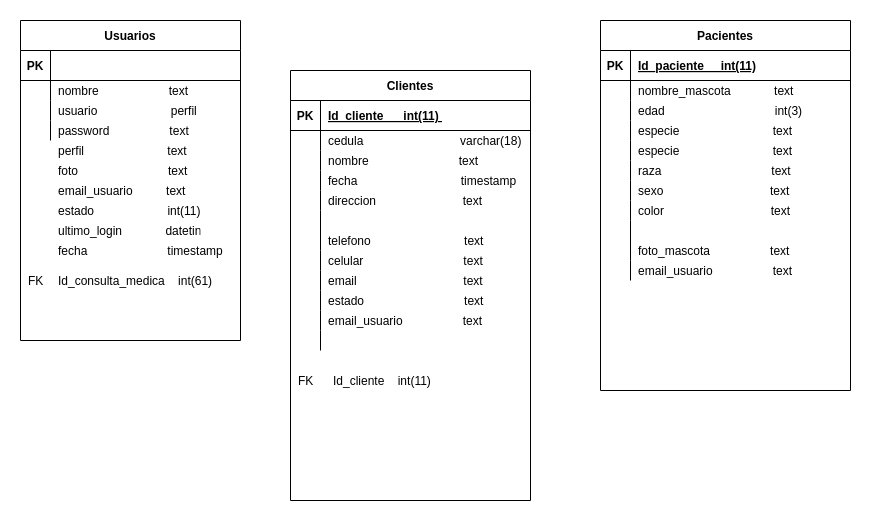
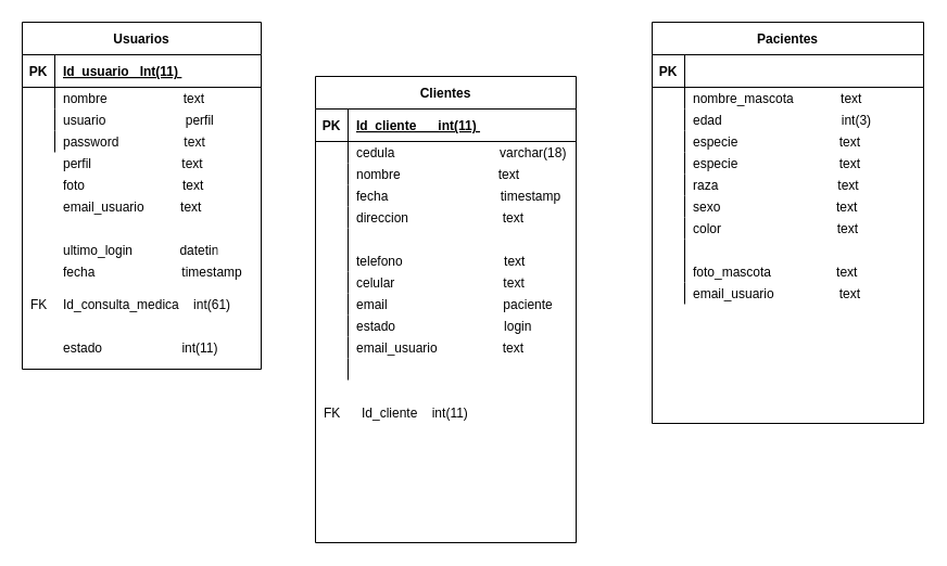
  <mxCell id="0" />
  <mxCell id="1" parent="0" />
  <mxCell id="2" value="perfil                         text" style="shape=partialRectangle;connectable=0;fillColor=none;top=0;left=0;bottom=0;right=0;align=left;spacingLeft=6;overflow=hidden;" vertex="1" parent="1"><mxGeometry x="50" y="140" width="150" height="20" as="geometry" /></mxCell>
  <mxCell id="3" value="foto                           text" style="shape=partialRectangle;connectable=0;fillColor=none;top=0;left=0;bottom=0;right=0;align=left;spacingLeft=6;overflow=hidden;" vertex="1" parent="1"><mxGeometry x="50" y="160" width="150" height="20" as="geometry" /></mxCell>
  <mxCell id="4" value="Usuarios" style="shape=table;startSize=30;container=1;collapsible=1;childLayout=tableLayout;fixedRows=1;rowLines=0;fontStyle=1;align=center;resizeLast=1;" vertex="1" parent="1"><mxGeometry x="20" y="20" width="220" height="320" as="geometry" /></mxCell>
  <mxCell id="5" value="" style="shape=partialRectangle;collapsible=0;dropTarget=0;pointerEvents=0;fillColor=none;top=0;left=0;bottom=1;right=0;points=[[0,0.5],[1,0.5]];portConstraint=eastwest;" vertex="1" parent="4"><mxGeometry y="30" width="220" height="30" as="geometry" /></mxCell>
  <mxCell id="6" value="PK" style="shape=partialRectangle;connectable=0;fillColor=none;top=0;left=0;bottom=0;right=0;fontStyle=1;overflow=hidden;" vertex="1" parent="5"><mxGeometry width="30" height="30" as="geometry" /></mxCell>
+ <mxCell id="7" value="Id_usuario   Int(11) " style="shape=partialRectangle;connectable=0;fillColor=none;top=0;left=0;bottom=0;right=0;align=left;spacingLeft=6;fontStyle=5;overflow=hidden;" vertex="1" parent="5"><mxGeometry x="30" width="190" height="30" as="geometry" /></mxCell>
  <mxCell id="8" value="" style="shape=partialRectangle;collapsible=0;dropTarget=0;pointerEvents=0;fillColor=none;top=0;left=0;bottom=0;right=0;points=[[0,0.5],[1,0.5]];portConstraint=eastwest;" vertex="1" parent="4"><mxGeometry y="60" width="220" height="20" as="geometry" /></mxCell>
  <mxCell id="9" value="" style="shape=partialRectangle;connectable=0;fillColor=none;top=0;left=0;bottom=0;right=0;editable=1;overflow=hidden;" vertex="1" parent="8"><mxGeometry width="30" height="20" as="geometry" /></mxCell>
  <mxCell id="10" value="nombre                     text" style="shape=partialRectangle;connectable=0;fillColor=none;top=0;left=0;bottom=0;right=0;align=left;spacingLeft=6;overflow=hidden;" vertex="1" parent="8"><mxGeometry x="30" width="190" height="20" as="geometry" /></mxCell>
  <mxCell id="11" value="" style="shape=partialRectangle;collapsible=0;dropTarget=0;pointerEvents=0;fillColor=none;top=0;left=0;bottom=0;right=0;points=[[0,0.5],[1,0.5]];portConstraint=eastwest;" vertex="1" parent="4"><mxGeometry y="80" width="220" height="20" as="geometry" /></mxCell>
  <mxCell id="12" value="" style="shape=partialRectangle;connectable=0;fillColor=none;top=0;left=0;bottom=0;right=0;editable=1;overflow=hidden;" vertex="1" parent="11"><mxGeometry width="30" height="20" as="geometry" /></mxCell>
  <mxCell id="13" value="usuario                      perfil" style="shape=partialRectangle;connectable=0;fillColor=none;top=0;left=0;bottom=0;right=0;align=left;spacingLeft=6;overflow=hidden;" vertex="1" parent="11"><mxGeometry x="30" width="190" height="20" as="geometry" /></mxCell>
  <mxCell id="14" value="" style="shape=partialRectangle;collapsible=0;dropTarget=0;pointerEvents=0;fillColor=none;top=0;left=0;bottom=0;right=0;points=[[0,0.5],[1,0.5]];portConstraint=eastwest;" vertex="1" parent="4"><mxGeometry y="100" width="220" height="20" as="geometry" /></mxCell>
  <mxCell id="15" value="" style="shape=partialRectangle;connectable=0;fillColor=none;top=0;left=0;bottom=0;right=0;editable=1;overflow=hidden;" vertex="1" parent="14"><mxGeometry width="30" height="20" as="geometry" /></mxCell>
  <mxCell id="16" value="password                  text" style="shape=partialRectangle;connectable=0;fillColor=none;top=0;left=0;bottom=0;right=0;align=left;spacingLeft=6;overflow=hidden;" vertex="1" parent="14"><mxGeometry x="30" width="190" height="20" as="geometry" /></mxCell>
  <mxCell id="17" value="ultimo_login             datetine" style="shape=partialRectangle;connectable=0;fillColor=none;top=0;left=0;bottom=0;right=0;align=left;spacingLeft=6;overflow=hidden;" vertex="1" parent="1"><mxGeometry x="50" y="220" width="150" height="20" as="geometry" /></mxCell>
- <mxCell id="18" value="estado                      int(11)" style="shape=partialRectangle;connectable=0;fillColor=none;top=0;left=0;bottom=0;right=0;align=left;spacingLeft=6;overflow=hidden;" vertex="1" parent="1"><mxGeometry x="50" y="200" width="150" height="20" as="geometry" /></mxCell>
+ <mxCell id="18" value="estado                      int(11)" style="shape=partialRectangle;connectable=0;fillColor=none;top=0;left=0;bottom=0;right=0;align=left;spacingLeft=6;overflow=hidden;" vertex="1" parent="1"><mxGeometry x="50" y="310" width="150" height="20" as="geometry" /></mxCell>
  <mxCell id="19" value="fecha                        timestamp" style="shape=partialRectangle;connectable=0;fillColor=none;top=0;left=0;bottom=0;right=0;align=left;spacingLeft=6;overflow=hidden;" vertex="1" parent="1"><mxGeometry x="50" y="240" width="190" height="20" as="geometry" /></mxCell>
  <mxCell id="20" value="FK" style="shape=partialRectangle;connectable=0;fillColor=none;top=0;left=0;bottom=0;right=0;align=left;spacingLeft=6;overflow=hidden;" vertex="1" parent="1"><mxGeometry x="20" y="270" width="40" height="20" as="geometry" /></mxCell>
  <mxCell id="21" value="Id_consulta_medica    int(61)" style="shape=partialRectangle;connectable=0;fillColor=none;top=0;left=0;bottom=0;right=0;align=left;spacingLeft=6;overflow=hidden;" vertex="1" parent="1"><mxGeometry x="50" y="270" width="170" height="20" as="geometry" /></mxCell>
  <mxCell id="22" value="email_usuario          text" style="shape=partialRectangle;connectable=0;fillColor=none;top=0;left=0;bottom=0;right=0;align=left;spacingLeft=6;overflow=hidden;" vertex="1" parent="1"><mxGeometry x="50" y="180" width="150" height="20" as="geometry" /></mxCell>
  <mxCell id="23" value="Pacientes" style="shape=table;startSize=30;container=1;collapsible=1;childLayout=tableLayout;fixedRows=1;rowLines=0;fontStyle=1;align=center;resizeLast=1;" vertex="1" parent="1"><mxGeometry x="600" y="20" width="250" height="370" as="geometry" /></mxCell>
  <mxCell id="24" value="" style="shape=partialRectangle;collapsible=0;dropTarget=0;pointerEvents=0;fillColor=none;points=[[0,0.5],[1,0.5]];portConstraint=eastwest;top=0;left=0;right=0;bottom=1;" vertex="1" parent="23"><mxGeometry y="30" width="250" height="30" as="geometry" /></mxCell>
  <mxCell id="25" value="PK" style="shape=partialRectangle;overflow=hidden;connectable=0;fillColor=none;top=0;left=0;bottom=0;right=0;fontStyle=1;" vertex="1" parent="24"><mxGeometry width="30" height="30" as="geometry" /></mxCell>
- <mxCell id="26" value="Id_paciente     int(11)" style="shape=partialRectangle;overflow=hidden;connectable=0;fillColor=none;top=0;left=0;bottom=0;right=0;align=left;spacingLeft=6;fontStyle=5;" vertex="1" parent="24"><mxGeometry x="30" width="220" height="30" as="geometry" /></mxCell>
  <mxCell id="27" value="" style="shape=partialRectangle;collapsible=0;dropTarget=0;pointerEvents=0;fillColor=none;points=[[0,0.5],[1,0.5]];portConstraint=eastwest;top=0;left=0;right=0;bottom=0;" vertex="1" parent="23"><mxGeometry y="60" width="250" height="20" as="geometry" /></mxCell>
  <mxCell id="28" value="" style="shape=partialRectangle;overflow=hidden;connectable=0;fillColor=none;top=0;left=0;bottom=0;right=0;" vertex="1" parent="27"><mxGeometry width="30" height="20" as="geometry" /></mxCell>
  <mxCell id="29" value="nombre_mascota             text" style="shape=partialRectangle;overflow=hidden;connectable=0;fillColor=none;top=0;left=0;bottom=0;right=0;align=left;spacingLeft=6;" vertex="1" parent="27"><mxGeometry x="30" width="220" height="20" as="geometry" /></mxCell>
  <mxCell id="30" value="" style="shape=partialRectangle;collapsible=0;dropTarget=0;pointerEvents=0;fillColor=none;points=[[0,0.5],[1,0.5]];portConstraint=eastwest;top=0;left=0;right=0;bottom=0;" vertex="1" parent="23"><mxGeometry y="80" width="250" height="20" as="geometry" /></mxCell>
  <mxCell id="31" value="" style="shape=partialRectangle;overflow=hidden;connectable=0;fillColor=none;top=0;left=0;bottom=0;right=0;" vertex="1" parent="30"><mxGeometry width="30" height="20" as="geometry" /></mxCell>
  <mxCell id="32" value="edad                                 int(3)" style="shape=partialRectangle;overflow=hidden;connectable=0;fillColor=none;top=0;left=0;bottom=0;right=0;align=left;spacingLeft=6;" vertex="1" parent="30"><mxGeometry x="30" width="220" height="20" as="geometry" /></mxCell>
  <mxCell id="33" value="" style="shape=partialRectangle;collapsible=0;dropTarget=0;pointerEvents=0;fillColor=none;points=[[0,0.5],[1,0.5]];portConstraint=eastwest;top=0;left=0;right=0;bottom=0;" vertex="1" parent="23"><mxGeometry y="100" width="250" height="20" as="geometry" /></mxCell>
  <mxCell id="34" value="" style="shape=partialRectangle;overflow=hidden;connectable=0;fillColor=none;top=0;left=0;bottom=0;right=0;" vertex="1" parent="33"><mxGeometry width="30" height="20" as="geometry" /></mxCell>
  <mxCell id="35" value="especie                            text" style="shape=partialRectangle;overflow=hidden;connectable=0;fillColor=none;top=0;left=0;bottom=0;right=0;align=left;spacingLeft=6;" vertex="1" parent="33"><mxGeometry x="30" width="220" height="20" as="geometry" /></mxCell>
  <mxCell id="36" value="" style="shape=partialRectangle;collapsible=0;dropTarget=0;pointerEvents=0;fillColor=none;points=[[0,0.5],[1,0.5]];portConstraint=eastwest;top=0;left=0;right=0;bottom=0;" vertex="1" parent="23"><mxGeometry y="120" width="250" height="20" as="geometry" /></mxCell>
  <mxCell id="37" value="" style="shape=partialRectangle;overflow=hidden;connectable=0;fillColor=none;top=0;left=0;bottom=0;right=0;" vertex="1" parent="36"><mxGeometry width="30" height="20" as="geometry" /></mxCell>
  <mxCell id="38" value="especie                            text" style="shape=partialRectangle;overflow=hidden;connectable=0;fillColor=none;top=0;left=0;bottom=0;right=0;align=left;spacingLeft=6;" vertex="1" parent="36"><mxGeometry x="30" width="220" height="20" as="geometry" /></mxCell>
  <mxCell id="39" value="" style="shape=partialRectangle;collapsible=0;dropTarget=0;pointerEvents=0;fillColor=none;points=[[0,0.5],[1,0.5]];portConstraint=eastwest;top=0;left=0;right=0;bottom=0;" vertex="1" parent="23"><mxGeometry y="140" width="250" height="20" as="geometry" /></mxCell>
  <mxCell id="40" value="" style="shape=partialRectangle;overflow=hidden;connectable=0;fillColor=none;top=0;left=0;bottom=0;right=0;" vertex="1" parent="39"><mxGeometry width="30" height="20" as="geometry" /></mxCell>
  <mxCell id="41" value="raza                                 text" style="shape=partialRectangle;overflow=hidden;connectable=0;fillColor=none;top=0;left=0;bottom=0;right=0;align=left;spacingLeft=6;" vertex="1" parent="39"><mxGeometry x="30" width="220" height="20" as="geometry" /></mxCell>
  <mxCell id="42" value="" style="shape=partialRectangle;collapsible=0;dropTarget=0;pointerEvents=0;fillColor=none;points=[[0,0.5],[1,0.5]];portConstraint=eastwest;top=0;left=0;right=0;bottom=0;" vertex="1" parent="23"><mxGeometry y="160" width="250" height="20" as="geometry" /></mxCell>
  <mxCell id="43" value="" style="shape=partialRectangle;overflow=hidden;connectable=0;fillColor=none;top=0;left=0;bottom=0;right=0;" vertex="1" parent="42"><mxGeometry width="30" height="20" as="geometry" /></mxCell>
  <mxCell id="44" value="sexo                                text" style="shape=partialRectangle;overflow=hidden;connectable=0;fillColor=none;top=0;left=0;bottom=0;right=0;align=left;spacingLeft=6;" vertex="1" parent="42"><mxGeometry x="30" width="220" height="20" as="geometry" /></mxCell>
  <mxCell id="45" value="" style="shape=partialRectangle;collapsible=0;dropTarget=0;pointerEvents=0;fillColor=none;points=[[0,0.5],[1,0.5]];portConstraint=eastwest;top=0;left=0;right=0;bottom=0;" vertex="1" parent="23"><mxGeometry y="180" width="250" height="20" as="geometry" /></mxCell>
  <mxCell id="46" value="" style="shape=partialRectangle;overflow=hidden;connectable=0;fillColor=none;top=0;left=0;bottom=0;right=0;" vertex="1" parent="45"><mxGeometry width="30" height="20" as="geometry" /></mxCell>
  <mxCell id="47" value="color                                text" style="shape=partialRectangle;overflow=hidden;connectable=0;fillColor=none;top=0;left=0;bottom=0;right=0;align=left;spacingLeft=6;" vertex="1" parent="45"><mxGeometry x="30" width="220" height="20" as="geometry" /></mxCell>
  <mxCell id="48" value="" style="shape=partialRectangle;collapsible=0;dropTarget=0;pointerEvents=0;fillColor=none;points=[[0,0.5],[1,0.5]];portConstraint=eastwest;top=0;left=0;right=0;bottom=0;" vertex="1" parent="23"><mxGeometry y="200" width="250" height="20" as="geometry" /></mxCell>
  <mxCell id="49" value="" style="shape=partialRectangle;overflow=hidden;connectable=0;fillColor=none;top=0;left=0;bottom=0;right=0;" vertex="1" parent="48"><mxGeometry width="30" height="20" as="geometry" /></mxCell>
  <mxCell id="50" value="" style="shape=partialRectangle;collapsible=0;dropTarget=0;pointerEvents=0;fillColor=none;points=[[0,0.5],[1,0.5]];portConstraint=eastwest;top=0;left=0;right=0;bottom=0;" vertex="1" parent="23"><mxGeometry y="220" width="250" height="20" as="geometry" /></mxCell>
  <mxCell id="51" value="" style="shape=partialRectangle;overflow=hidden;connectable=0;fillColor=none;top=0;left=0;bottom=0;right=0;" vertex="1" parent="50"><mxGeometry width="30" height="20" as="geometry" /></mxCell>
  <mxCell id="52" value="foto_mascota                  text " style="shape=partialRectangle;overflow=hidden;connectable=0;fillColor=none;top=0;left=0;bottom=0;right=0;align=left;spacingLeft=6;" vertex="1" parent="50"><mxGeometry x="30" width="220" height="20" as="geometry" /></mxCell>
  <mxCell id="53" value="" style="shape=partialRectangle;collapsible=0;dropTarget=0;pointerEvents=0;fillColor=none;points=[[0,0.5],[1,0.5]];portConstraint=eastwest;top=0;left=0;right=0;bottom=0;" vertex="1" parent="23"><mxGeometry y="240" width="250" height="20" as="geometry" /></mxCell>
  <mxCell id="54" value="" style="shape=partialRectangle;overflow=hidden;connectable=0;fillColor=none;top=0;left=0;bottom=0;right=0;" vertex="1" parent="53"><mxGeometry width="30" height="20" as="geometry" /></mxCell>
  <mxCell id="55" value="email_usuario                  text" style="shape=partialRectangle;overflow=hidden;connectable=0;fillColor=none;top=0;left=0;bottom=0;right=0;align=left;spacingLeft=6;" vertex="1" parent="53"><mxGeometry x="30" width="220" height="20" as="geometry" /></mxCell>
  <mxCell id="56" value="Clientes" style="shape=table;startSize=30;container=1;collapsible=1;childLayout=tableLayout;fixedRows=1;rowLines=0;fontStyle=1;align=center;resizeLast=1;" parent="1" vertex="1"><mxGeometry x="290" y="70" width="240" height="430" as="geometry" /></mxCell>
  <mxCell id="57" value="" style="shape=partialRectangle;collapsible=0;dropTarget=0;pointerEvents=0;fillColor=none;points=[[0,0.5],[1,0.5]];portConstraint=eastwest;top=0;left=0;right=0;bottom=1;" parent="56" vertex="1"><mxGeometry y="30" width="240" height="30" as="geometry" /></mxCell>
  <mxCell id="58" value="PK" style="shape=partialRectangle;overflow=hidden;connectable=0;fillColor=none;top=0;left=0;bottom=0;right=0;fontStyle=1;" parent="57" vertex="1"><mxGeometry width="30" height="30" as="geometry" /></mxCell>
  <mxCell id="59" value="Id_cliente      int(11) " style="shape=partialRectangle;overflow=hidden;connectable=0;fillColor=none;top=0;left=0;bottom=0;right=0;align=left;spacingLeft=6;fontStyle=5;" parent="57" vertex="1"><mxGeometry x="30" width="210" height="30" as="geometry" /></mxCell>
  <mxCell id="60" value="" style="shape=partialRectangle;collapsible=0;dropTarget=0;pointerEvents=0;fillColor=none;points=[[0,0.5],[1,0.5]];portConstraint=eastwest;top=0;left=0;right=0;bottom=0;" parent="56" vertex="1"><mxGeometry y="60" width="240" height="20" as="geometry" /></mxCell>
  <mxCell id="61" value="" style="shape=partialRectangle;overflow=hidden;connectable=0;fillColor=none;top=0;left=0;bottom=0;right=0;" parent="60" vertex="1"><mxGeometry width="30" height="20" as="geometry" /></mxCell>
  <mxCell id="62" value="cedula                             varchar(18)" style="shape=partialRectangle;overflow=hidden;connectable=0;fillColor=none;top=0;left=0;bottom=0;right=0;align=left;spacingLeft=6;" parent="60" vertex="1"><mxGeometry x="30" width="210" height="20" as="geometry" /></mxCell>
  <mxCell id="63" value="" style="shape=partialRectangle;collapsible=0;dropTarget=0;pointerEvents=0;fillColor=none;points=[[0,0.5],[1,0.5]];portConstraint=eastwest;top=0;left=0;right=0;bottom=0;" vertex="1" parent="56"><mxGeometry y="80" width="240" height="20" as="geometry" /></mxCell>
  <mxCell id="64" value="" style="shape=partialRectangle;overflow=hidden;connectable=0;fillColor=none;top=0;left=0;bottom=0;right=0;" vertex="1" parent="63"><mxGeometry width="30" height="20" as="geometry" /></mxCell>
  <mxCell id="65" value="nombre                           text" style="shape=partialRectangle;overflow=hidden;connectable=0;fillColor=none;top=0;left=0;bottom=0;right=0;align=left;spacingLeft=6;" vertex="1" parent="63"><mxGeometry x="30" width="210" height="20" as="geometry" /></mxCell>
  <mxCell id="66" value="" style="shape=partialRectangle;collapsible=0;dropTarget=0;pointerEvents=0;fillColor=none;points=[[0,0.5],[1,0.5]];portConstraint=eastwest;top=0;left=0;right=0;bottom=0;" vertex="1" parent="56"><mxGeometry y="100" width="240" height="20" as="geometry" /></mxCell>
  <mxCell id="67" value="" style="shape=partialRectangle;overflow=hidden;connectable=0;fillColor=none;top=0;left=0;bottom=0;right=0;" vertex="1" parent="66"><mxGeometry width="30" height="20" as="geometry" /></mxCell>
  <mxCell id="68" value="fecha                               timestamp" style="shape=partialRectangle;overflow=hidden;connectable=0;fillColor=none;top=0;left=0;bottom=0;right=0;align=left;spacingLeft=6;" vertex="1" parent="66"><mxGeometry x="30" width="210" height="20" as="geometry" /></mxCell>
  <mxCell id="69" value="" style="shape=partialRectangle;collapsible=0;dropTarget=0;pointerEvents=0;fillColor=none;points=[[0,0.5],[1,0.5]];portConstraint=eastwest;top=0;left=0;right=0;bottom=0;" vertex="1" parent="56"><mxGeometry y="120" width="240" height="20" as="geometry" /></mxCell>
  <mxCell id="70" value="" style="shape=partialRectangle;overflow=hidden;connectable=0;fillColor=none;top=0;left=0;bottom=0;right=0;" vertex="1" parent="69"><mxGeometry width="30" height="20" as="geometry" /></mxCell>
  <mxCell id="71" value="direccion                          text" style="shape=partialRectangle;overflow=hidden;connectable=0;fillColor=none;top=0;left=0;bottom=0;right=0;align=left;spacingLeft=6;" vertex="1" parent="69"><mxGeometry x="30" width="210" height="20" as="geometry" /></mxCell>
  <mxCell id="72" value="" style="shape=partialRectangle;collapsible=0;dropTarget=0;pointerEvents=0;fillColor=none;points=[[0,0.5],[1,0.5]];portConstraint=eastwest;top=0;left=0;right=0;bottom=0;" vertex="1" parent="56"><mxGeometry y="140" width="240" height="20" as="geometry" /></mxCell>
  <mxCell id="73" value="" style="shape=partialRectangle;overflow=hidden;connectable=0;fillColor=none;top=0;left=0;bottom=0;right=0;" vertex="1" parent="72"><mxGeometry width="30" height="20" as="geometry" /></mxCell>
  <mxCell id="74" value="" style="shape=partialRectangle;collapsible=0;dropTarget=0;pointerEvents=0;fillColor=none;points=[[0,0.5],[1,0.5]];portConstraint=eastwest;top=0;left=0;right=0;bottom=0;" vertex="1" parent="56"><mxGeometry y="160" width="240" height="20" as="geometry" /></mxCell>
  <mxCell id="75" value="" style="shape=partialRectangle;overflow=hidden;connectable=0;fillColor=none;top=0;left=0;bottom=0;right=0;" vertex="1" parent="74"><mxGeometry width="30" height="20" as="geometry" /></mxCell>
  <mxCell id="76" value="telefono                            text" style="shape=partialRectangle;overflow=hidden;connectable=0;fillColor=none;top=0;left=0;bottom=0;right=0;align=left;spacingLeft=6;" vertex="1" parent="74"><mxGeometry x="30" width="210" height="20" as="geometry" /></mxCell>
  <mxCell id="77" value="" style="shape=partialRectangle;collapsible=0;dropTarget=0;pointerEvents=0;fillColor=none;points=[[0,0.5],[1,0.5]];portConstraint=eastwest;top=0;left=0;right=0;bottom=0;" vertex="1" parent="56"><mxGeometry y="180" width="240" height="20" as="geometry" /></mxCell>
  <mxCell id="78" value="" style="shape=partialRectangle;overflow=hidden;connectable=0;fillColor=none;top=0;left=0;bottom=0;right=0;" vertex="1" parent="77"><mxGeometry width="30" height="20" as="geometry" /></mxCell>
  <mxCell id="79" value="celular                              text" style="shape=partialRectangle;overflow=hidden;connectable=0;fillColor=none;top=0;left=0;bottom=0;right=0;align=left;spacingLeft=6;" vertex="1" parent="77"><mxGeometry x="30" width="210" height="20" as="geometry" /></mxCell>
  <mxCell id="80" value="" style="shape=partialRectangle;collapsible=0;dropTarget=0;pointerEvents=0;fillColor=none;points=[[0,0.5],[1,0.5]];portConstraint=eastwest;top=0;left=0;right=0;bottom=0;" vertex="1" parent="56"><mxGeometry y="200" width="240" height="20" as="geometry" /></mxCell>
  <mxCell id="81" value="" style="shape=partialRectangle;overflow=hidden;connectable=0;fillColor=none;top=0;left=0;bottom=0;right=0;" vertex="1" parent="80"><mxGeometry width="30" height="20" as="geometry" /></mxCell>
- <mxCell id="82" value="email                                text" style="shape=partialRectangle;overflow=hidden;connectable=0;fillColor=none;top=0;left=0;bottom=0;right=0;align=left;spacingLeft=6;" vertex="1" parent="80"><mxGeometry x="30" width="210" height="20" as="geometry" /></mxCell>
+ <mxCell id="82" value="email                                paciente" style="shape=partialRectangle;overflow=hidden;connectable=0;fillColor=none;top=0;left=0;bottom=0;right=0;align=left;spacingLeft=6;" vertex="1" parent="80"><mxGeometry x="30" width="210" height="20" as="geometry" /></mxCell>
  <mxCell id="83" value="" style="shape=partialRectangle;collapsible=0;dropTarget=0;pointerEvents=0;fillColor=none;points=[[0,0.5],[1,0.5]];portConstraint=eastwest;top=0;left=0;right=0;bottom=0;" vertex="1" parent="56"><mxGeometry y="220" width="240" height="20" as="geometry" /></mxCell>
  <mxCell id="84" value="" style="shape=partialRectangle;overflow=hidden;connectable=0;fillColor=none;top=0;left=0;bottom=0;right=0;" vertex="1" parent="83"><mxGeometry width="30" height="20" as="geometry" /></mxCell>
- <mxCell id="85" value="estado                              text " style="shape=partialRectangle;overflow=hidden;connectable=0;fillColor=none;top=0;left=0;bottom=0;right=0;align=left;spacingLeft=6;" vertex="1" parent="83"><mxGeometry x="30" width="210" height="20" as="geometry" /></mxCell>
+ <mxCell id="85" value="estado                              login " style="shape=partialRectangle;overflow=hidden;connectable=0;fillColor=none;top=0;left=0;bottom=0;right=0;align=left;spacingLeft=6;" vertex="1" parent="83"><mxGeometry x="30" width="210" height="20" as="geometry" /></mxCell>
  <mxCell id="86" value="" style="shape=partialRectangle;collapsible=0;dropTarget=0;pointerEvents=0;fillColor=none;points=[[0,0.5],[1,0.5]];portConstraint=eastwest;top=0;left=0;right=0;bottom=0;" vertex="1" parent="56"><mxGeometry y="240" width="240" height="20" as="geometry" /></mxCell>
  <mxCell id="87" value="" style="shape=partialRectangle;overflow=hidden;connectable=0;fillColor=none;top=0;left=0;bottom=0;right=0;" vertex="1" parent="86"><mxGeometry width="30" height="20" as="geometry" /></mxCell>
  <mxCell id="88" value="email_usuario                  text" style="shape=partialRectangle;overflow=hidden;connectable=0;fillColor=none;top=0;left=0;bottom=0;right=0;align=left;spacingLeft=6;" vertex="1" parent="86"><mxGeometry x="30" width="210" height="20" as="geometry" /></mxCell>
  <mxCell id="89" value="" style="shape=partialRectangle;collapsible=0;dropTarget=0;pointerEvents=0;fillColor=none;points=[[0,0.5],[1,0.5]];portConstraint=eastwest;top=0;left=0;right=0;bottom=0;" vertex="1" parent="56"><mxGeometry y="260" width="240" height="20" as="geometry" /></mxCell>
  <mxCell id="90" value="" style="shape=partialRectangle;overflow=hidden;connectable=0;fillColor=none;top=0;left=0;bottom=0;right=0;" vertex="1" parent="89"><mxGeometry width="30" height="20" as="geometry" /></mxCell>
  <mxCell id="91" value="" style="shape=partialRectangle;overflow=hidden;connectable=0;fillColor=none;top=0;left=0;bottom=0;right=0;align=left;spacingLeft=6;" vertex="1" parent="89"><mxGeometry x="30" width="210" height="20" as="geometry" /></mxCell>
  <mxCell id="92" value="FK" style="shape=partialRectangle;connectable=0;fillColor=none;top=0;left=0;bottom=0;right=0;align=left;spacingLeft=6;overflow=hidden;" vertex="1" parent="1"><mxGeometry x="290" y="370" width="40" height="20" as="geometry" /></mxCell>
  <mxCell id="93" value="Id_cliente    int(11)" style="shape=partialRectangle;connectable=0;fillColor=none;top=0;left=0;bottom=0;right=0;align=left;spacingLeft=6;overflow=hidden;" vertex="1" parent="1"><mxGeometry x="325" y="370" width="170" height="20" as="geometry" /></mxCell>
